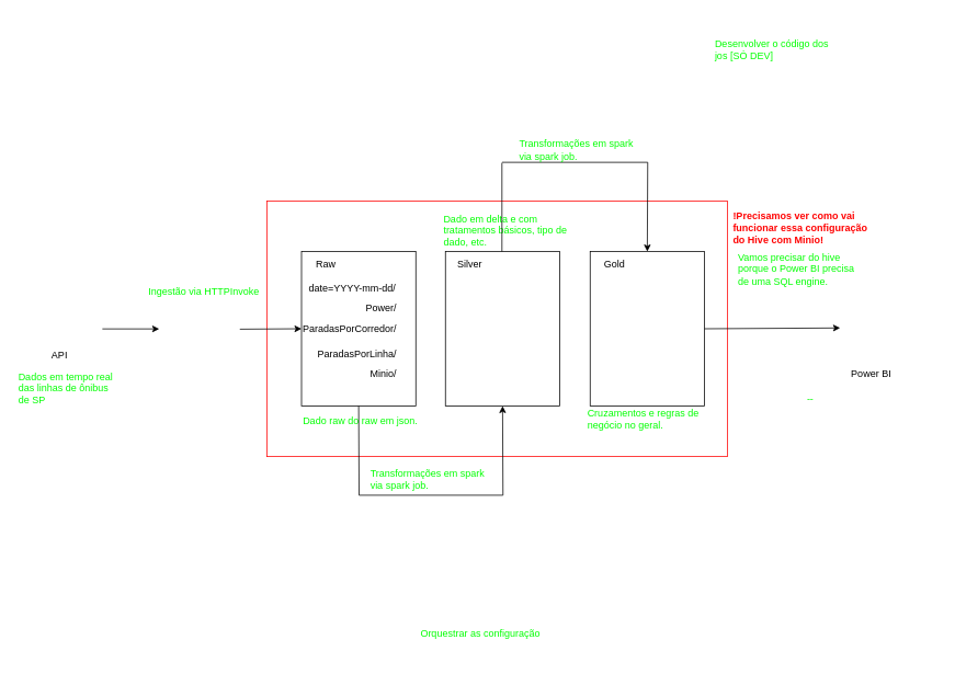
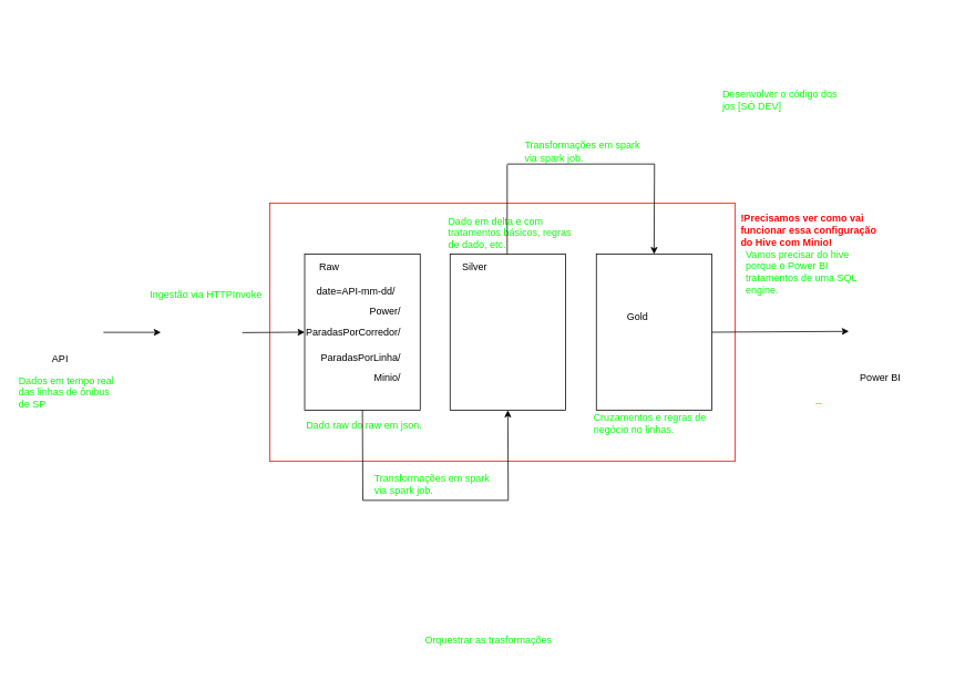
  <mxCell id="0" />
  <mxCell id="1" parent="0" />
  <mxCell id="2" value="" style="rounded=0;whiteSpace=wrap;html=1;fontColor=#FF0000;strokeColor=#FF0000;" parent="1" vertex="1"><mxGeometry x="324" y="244" width="560" height="311" as="geometry" /></mxCell>
  <mxCell id="3" value="" style="shape=image;verticalLabelPosition=bottom;labelBackgroundColor=default;verticalAlign=top;aspect=fixed;imageAspect=0;image=https://cdn.icon-icons.com/icons2/2699/PNG/512/apache_nifi_logo_icon_167863.png;" parent="1" vertex="1"><mxGeometry x="193" y="373" width="106.67" height="53.33" as="geometry" /></mxCell>
  <mxCell id="4" value="" style="rounded=0;whiteSpace=wrap;html=1;" parent="1" vertex="1"><mxGeometry x="366" y="305.5" width="139" height="188" as="geometry" /></mxCell>
  <mxCell id="5" value="Raw" style="text;html=1;align=center;verticalAlign=middle;whiteSpace=wrap;rounded=0;" parent="1" vertex="1"><mxGeometry x="366" y="305.5" width="60" height="30" as="geometry" /></mxCell>
  <mxCell id="6" value="" style="shape=image;verticalLabelPosition=bottom;labelBackgroundColor=default;verticalAlign=top;aspect=fixed;imageAspect=0;image=https://min.io/resources/img/logo/MINIO_wordmark.png;" parent="1" vertex="1"><mxGeometry x="335.5" y="255" width="121" height="18.24" as="geometry" /></mxCell>
  <mxCell id="7" value="" style="rounded=0;whiteSpace=wrap;html=1;" parent="1" vertex="1"><mxGeometry x="541" y="305.5" width="139" height="188" as="geometry" /></mxCell>
  <mxCell id="8" value="Silver" style="text;html=1;align=center;verticalAlign=middle;whiteSpace=wrap;rounded=0;" parent="1" vertex="1"><mxGeometry x="541" y="305.5" width="60" height="30" as="geometry" /></mxCell>
  <mxCell id="9" value="" style="rounded=0;whiteSpace=wrap;html=1;" parent="1" vertex="1"><mxGeometry x="717" y="305.5" width="139" height="188" as="geometry" /></mxCell>
- <mxCell id="10" value="Gold" style="text;html=1;align=center;verticalAlign=middle;whiteSpace=wrap;rounded=0;" parent="1" vertex="1"><mxGeometry x="717" y="305.5" width="60" height="30" as="geometry" /></mxCell>
+ <mxCell id="10" value="Gold" style="text;html=1;align=center;verticalAlign=middle;whiteSpace=wrap;rounded=0;" parent="1" vertex="1"><mxGeometry x="737" y="365.5" width="60" height="30" as="geometry" /></mxCell>
  <mxCell id="11" value="" style="shape=image;verticalLabelPosition=bottom;labelBackgroundColor=default;verticalAlign=top;aspect=fixed;imageAspect=0;image=https://www.prefeitura.sp.gov.br/cidade/secretarias/upload/chamadas/olhoVivo300x200_1505237362.png;" parent="1" vertex="1"><mxGeometry x="20" y="365.06" width="103.83" height="69.22" as="geometry" /></mxCell>
  <mxCell id="12" value="API" style="text;html=1;align=center;verticalAlign=middle;whiteSpace=wrap;rounded=0;" parent="1" vertex="1"><mxGeometry x="41.91" y="417" width="60" height="30" as="geometry" /></mxCell>
  <mxCell id="13" value="Dados em tempo real das linhas de ônibus de SP" style="text;html=1;align=left;verticalAlign=middle;whiteSpace=wrap;rounded=0;fontColor=#00FF00;" parent="1" vertex="1"><mxGeometry x="20" y="444" width="121" height="56" as="geometry" /></mxCell>
  <mxCell id="14" value="" style="endArrow=classic;html=1;rounded=0;exitX=1;exitY=0.5;exitDx=0;exitDy=0;entryX=0;entryY=0.5;entryDx=0;entryDy=0;" parent="1" source="11" target="3" edge="1"><mxGeometry width="50" height="50" relative="1" as="geometry"><mxPoint x="229" y="424" as="sourcePoint" /><mxPoint x="279" y="374" as="targetPoint" /></mxGeometry></mxCell>
  <mxCell id="15" value="Ingestão via HTTPInvoke" style="text;html=1;align=left;verticalAlign=middle;whiteSpace=wrap;rounded=0;fontColor=#00FF00;" parent="1" vertex="1"><mxGeometry x="177.92" y="327" width="136.83" height="56" as="geometry" /></mxCell>
  <mxCell id="16" value="" style="endArrow=classic;html=1;rounded=0;entryX=0;entryY=0.5;entryDx=0;entryDy=0;" parent="1" target="4" edge="1"><mxGeometry width="50" height="50" relative="1" as="geometry"><mxPoint x="291" y="400" as="sourcePoint" /><mxPoint x="510" y="362" as="targetPoint" /></mxGeometry></mxCell>
  <mxCell id="17" value="Dado raw do raw em json." style="text;html=1;align=left;verticalAlign=middle;whiteSpace=wrap;rounded=0;fontColor=#00FF00;" parent="1" vertex="1"><mxGeometry x="366" y="484" width="160" height="56" as="geometry" /></mxCell>
- <mxCell id="18" value="Dado em delta e com tratamentos básicos, tipo de dado, etc." style="text;html=1;align=left;verticalAlign=middle;whiteSpace=wrap;rounded=0;fontColor=#00FF00;" parent="1" vertex="1"><mxGeometry x="537.44" y="239.35" width="160" height="82" as="geometry" /></mxCell>
- <mxCell id="19" value="Cruzamentos e regras de negócio no geral." style="text;html=1;align=left;verticalAlign=middle;whiteSpace=wrap;rounded=0;fontColor=#00FF00;" parent="1" vertex="1"><mxGeometry x="712" y="468" width="160" height="82" as="geometry" /></mxCell>
+ <mxCell id="18" value="Dado em delta e com tratamentos básicos, regras de dado, etc." style="text;html=1;align=left;verticalAlign=middle;whiteSpace=wrap;rounded=0;fontColor=#00FF00;" parent="1" vertex="1"><mxGeometry x="537.44" y="239.35" width="160" height="82" as="geometry" /></mxCell>
+ <mxCell id="19" value="Cruzamentos e regras de negócio no linhas." style="text;html=1;align=left;verticalAlign=middle;whiteSpace=wrap;rounded=0;fontColor=#00FF00;" parent="1" vertex="1"><mxGeometry x="712" y="468" width="160" height="82" as="geometry" /></mxCell>
  <mxCell id="20" value="" style="shape=image;verticalLabelPosition=bottom;labelBackgroundColor=default;verticalAlign=top;aspect=fixed;imageAspect=0;image=https://uxwing.com/wp-content/themes/uxwing/download/brands-and-social-media/power-bi-icon.png;" parent="1" vertex="1"><mxGeometry x="1021" y="360.28" width="76" height="76" as="geometry" /></mxCell>
  <mxCell id="21" value="" style="endArrow=classic;html=1;rounded=0;exitX=1;exitY=0.5;exitDx=0;exitDy=0;" parent="1" source="9" target="20" edge="1"><mxGeometry width="50" height="50" relative="1" as="geometry"><mxPoint x="780" y="412" as="sourcePoint" /><mxPoint x="830" y="362" as="targetPoint" /></mxGeometry></mxCell>
  <mxCell id="22" value="--" style="text;html=1;align=left;verticalAlign=middle;whiteSpace=wrap;rounded=0;fontColor=#00FF00;" parent="1" vertex="1"><mxGeometry x="979" y="444" width="160" height="82" as="geometry" /></mxCell>
  <mxCell id="23" value="Power BI" style="text;html=1;align=center;verticalAlign=middle;whiteSpace=wrap;rounded=0;" parent="1" vertex="1"><mxGeometry x="1029" y="440" width="60" height="30" as="geometry" /></mxCell>
  <mxCell id="24" value="" style="shape=image;verticalLabelPosition=bottom;labelBackgroundColor=default;verticalAlign=top;aspect=fixed;imageAspect=0;image=https://cdn.icon-icons.com/icons2/2699/PNG/512/apache_spark_logo_icon_170561.png;" parent="1" vertex="1"><mxGeometry x="647" y="106" width="112.02" height="56" as="geometry" /></mxCell>
  <mxCell id="25" value="" style="endArrow=none;html=1;rounded=0;entryX=0.5;entryY=1;entryDx=0;entryDy=0;fontColor=#FF0000;" parent="1" target="4" edge="1"><mxGeometry width="50" height="50" relative="1" as="geometry"><mxPoint x="436" y="602" as="sourcePoint" /><mxPoint x="538" y="362" as="targetPoint" /></mxGeometry></mxCell>
  <mxCell id="26" value="" style="endArrow=none;html=1;rounded=0;" parent="1" edge="1"><mxGeometry width="50" height="50" relative="1" as="geometry"><mxPoint x="436" y="602" as="sourcePoint" /><mxPoint x="611" y="602" as="targetPoint" /></mxGeometry></mxCell>
  <mxCell id="27" value="" style="endArrow=classic;html=1;rounded=0;entryX=0.5;entryY=1;entryDx=0;entryDy=0;" parent="1" target="7" edge="1"><mxGeometry width="50" height="50" relative="1" as="geometry"><mxPoint x="611" y="602" as="sourcePoint" /><mxPoint x="538" y="484" as="targetPoint" /></mxGeometry></mxCell>
  <mxCell id="28" value="" style="shape=image;verticalLabelPosition=bottom;labelBackgroundColor=default;verticalAlign=top;aspect=fixed;imageAspect=0;image=https://static-00.iconduck.com/assets.00/docker-icon-512x438-ga1hb37h.png;" parent="1" vertex="1"><mxGeometry x="187" y="403.31" width="42.89" height="36.69" as="geometry" /></mxCell>
  <mxCell id="29" value="" style="shape=image;verticalLabelPosition=bottom;labelBackgroundColor=default;verticalAlign=top;aspect=fixed;imageAspect=0;image=https://static-00.iconduck.com/assets.00/docker-icon-512x438-ga1hb37h.png;" parent="1" vertex="1"><mxGeometry x="429.11" y="262" width="42.89" height="36.69" as="geometry" /></mxCell>
  <mxCell id="30" value="" style="shape=image;verticalLabelPosition=bottom;labelBackgroundColor=default;verticalAlign=top;aspect=fixed;imageAspect=0;image=https://upload.wikimedia.org/wikipedia/commons/thumb/d/de/AirflowLogo.png/1200px-AirflowLogo.png;" parent="1" vertex="1"><mxGeometry x="505" y="674" width="174.56" height="67.5" as="geometry" /></mxCell>
  <mxCell id="31" value="Transformações em spark via spark job." style="text;html=1;align=left;verticalAlign=middle;whiteSpace=wrap;rounded=0;fontColor=#00FF00;" parent="1" vertex="1"><mxGeometry x="448.01" y="555" width="147.99" height="56" as="geometry" /></mxCell>
  <mxCell id="32" value="" style="endArrow=none;html=1;rounded=0;entryX=0.5;entryY=1;entryDx=0;entryDy=0;fontColor=#FF0000;" parent="1" edge="1"><mxGeometry width="50" height="50" relative="1" as="geometry"><mxPoint x="609.73" y="305.5" as="sourcePoint" /><mxPoint x="609.73" y="197.5" as="targetPoint" /></mxGeometry></mxCell>
  <mxCell id="33" value="" style="endArrow=none;html=1;rounded=0;" parent="1" edge="1"><mxGeometry width="50" height="50" relative="1" as="geometry"><mxPoint x="610" y="197" as="sourcePoint" /><mxPoint x="787" y="197" as="targetPoint" /></mxGeometry></mxCell>
  <mxCell id="34" value="" style="endArrow=classic;html=1;rounded=0;entryX=0.5;entryY=0;entryDx=0;entryDy=0;" parent="1" target="9" edge="1"><mxGeometry width="50" height="50" relative="1" as="geometry"><mxPoint x="787" y="197" as="sourcePoint" /><mxPoint x="253" y="336" as="targetPoint" /></mxGeometry></mxCell>
  <mxCell id="35" value="Transformações em spark via spark job." style="text;html=1;align=left;verticalAlign=middle;whiteSpace=wrap;rounded=0;fontColor=#00FF00;" parent="1" vertex="1"><mxGeometry x="629.01" y="154" width="147.99" height="56" as="geometry" /></mxCell>
- <mxCell id="36" value="Orquestrar as configuração" style="text;html=1;align=left;verticalAlign=middle;whiteSpace=wrap;rounded=0;fontColor=#00FF00;" parent="1" vertex="1"><mxGeometry x="508.78" y="741.5" width="167" height="56" as="geometry" /></mxCell>
+ <mxCell id="36" value="Orquestrar as trasformações" style="text;html=1;align=left;verticalAlign=middle;whiteSpace=wrap;rounded=0;fontColor=#00FF00;" parent="1" vertex="1"><mxGeometry x="508.78" y="741.5" width="167" height="56" as="geometry" /></mxCell>
  <mxCell id="37" value="" style="shape=image;verticalLabelPosition=bottom;labelBackgroundColor=default;verticalAlign=top;aspect=fixed;imageAspect=0;image=https://docs.delta.io/latest/_static/delta-lake-white.png;" parent="1" vertex="1"><mxGeometry x="810" y="455.66" width="39.94" height="32.69" as="geometry" /></mxCell>
  <mxCell id="38" value="" style="shape=image;verticalLabelPosition=bottom;labelBackgroundColor=default;verticalAlign=top;aspect=fixed;imageAspect=0;image=https://docs.delta.io/latest/_static/delta-lake-white.png;" parent="1" vertex="1"><mxGeometry x="635.84" y="455.66" width="39.94" height="32.69" as="geometry" /></mxCell>
  <mxCell id="39" value="" style="shape=image;verticalLabelPosition=bottom;labelBackgroundColor=default;verticalAlign=top;aspect=fixed;imageAspect=0;image=https://seeklogo.com/images/J/jupyter-logo-A91705F539-seeklogo.com.png;" parent="1" vertex="1"><mxGeometry x="786.93" y="20" width="69.07" height="80.95" as="geometry" /></mxCell>
- <mxCell id="40" value="Desenvolver o código dos jos [SÓ DEV]" style="text;html=1;align=left;verticalAlign=middle;whiteSpace=wrap;rounded=0;fontColor=#00FF00;" parent="1" vertex="1"><mxGeometry x="867" y="32.47" width="147.99" height="56" as="geometry" /></mxCell>
+ <mxCell id="40" value="Desenvolver o código dos jos [SÓ DEV]" style="text;html=1;align=left;verticalAlign=middle;whiteSpace=wrap;rounded=0;fontColor=#00FF00;" parent="1" vertex="1"><mxGeometry x="867" y="92.47" width="147.99" height="56" as="geometry" /></mxCell>
  <mxCell id="41" value="" style="shape=image;verticalLabelPosition=bottom;labelBackgroundColor=default;verticalAlign=top;aspect=fixed;imageAspect=0;image=https://static-00.iconduck.com/assets.00/docker-icon-512x438-ga1hb37h.png;" parent="1" vertex="1"><mxGeometry x="716.13" y="135" width="42.89" height="36.69" as="geometry" /></mxCell>
  <mxCell id="42" value="" style="shape=image;verticalLabelPosition=bottom;labelBackgroundColor=default;verticalAlign=top;aspect=fixed;imageAspect=0;image=https://static-00.iconduck.com/assets.00/docker-icon-512x438-ga1hb37h.png;" parent="1" vertex="1"><mxGeometry x="650" y="715" width="42.89" height="36.69" as="geometry" /></mxCell>
  <mxCell id="43" value="" style="shape=image;verticalLabelPosition=bottom;labelBackgroundColor=default;verticalAlign=top;aspect=fixed;imageAspect=0;image=https://upload.wikimedia.org/wikipedia/commons/thumb/b/bb/Apache_Hive_logo.svg/800px-Apache_Hive_logo.svg.png;" parent="1" vertex="1"><mxGeometry x="812" y="290.5" width="66.67" height="60" as="geometry" /></mxCell>
- <mxCell id="44" value="Vamos precisar do hive porque o Power BI precisa de uma SQL engine." style="text;html=1;align=left;verticalAlign=middle;whiteSpace=wrap;rounded=0;fontColor=#00FF00;" parent="1" vertex="1"><mxGeometry x="895" y="298.69" width="147.99" height="56" as="geometry" /></mxCell>
+ <mxCell id="44" value="Vamos precisar do hive porque o Power BI tratamentos de uma SQL engine." style="text;html=1;align=left;verticalAlign=middle;whiteSpace=wrap;rounded=0;fontColor=#00FF00;" parent="1" vertex="1"><mxGeometry x="895" y="298.69" width="147.99" height="56" as="geometry" /></mxCell>
  <mxCell id="45" value="!Precisamos ver como vai funcionar essa configuração do Hive com Minio!" style="text;html=1;align=left;verticalAlign=middle;whiteSpace=wrap;rounded=0;fontColor=#FF0000;fontStyle=1" parent="1" vertex="1"><mxGeometry x="889" y="255" width="177" height="43.69" as="geometry" /></mxCell>
- <mxCell id="46" value="date=YYYY-mm-dd/" style="text;html=1;align=center;verticalAlign=middle;whiteSpace=wrap;rounded=0;" vertex="1" parent="1"><mxGeometry x="372" y="335.5" width="112" height="30" as="geometry" /></mxCell>
+ <mxCell id="46" value="date=API-mm-dd/" style="text;html=1;align=center;verticalAlign=middle;whiteSpace=wrap;rounded=0;" vertex="1" parent="1"><mxGeometry x="372" y="335.5" width="112" height="30" as="geometry" /></mxCell>
  <mxCell id="47" value="Power/" style="text;html=1;align=right;verticalAlign=middle;whiteSpace=wrap;rounded=0;" vertex="1" parent="1"><mxGeometry x="372" y="360.28" width="112" height="30" as="geometry" /></mxCell>
  <mxCell id="48" value="ParadasPorCorredor/" style="text;html=1;align=right;verticalAlign=middle;whiteSpace=wrap;rounded=0;" vertex="1" parent="1"><mxGeometry x="372" y="384.67" width="112" height="30" as="geometry" /></mxCell>
  <mxCell id="49" value="ParadasPorLinha/" style="text;html=1;align=right;verticalAlign=middle;whiteSpace=wrap;rounded=0;" vertex="1" parent="1"><mxGeometry x="372" y="414.67" width="112" height="30" as="geometry" /></mxCell>
  <mxCell id="50" value="Minio/" style="text;html=1;align=right;verticalAlign=middle;whiteSpace=wrap;rounded=0;" vertex="1" parent="1"><mxGeometry x="372" y="440" width="112" height="30" as="geometry" /></mxCell>
